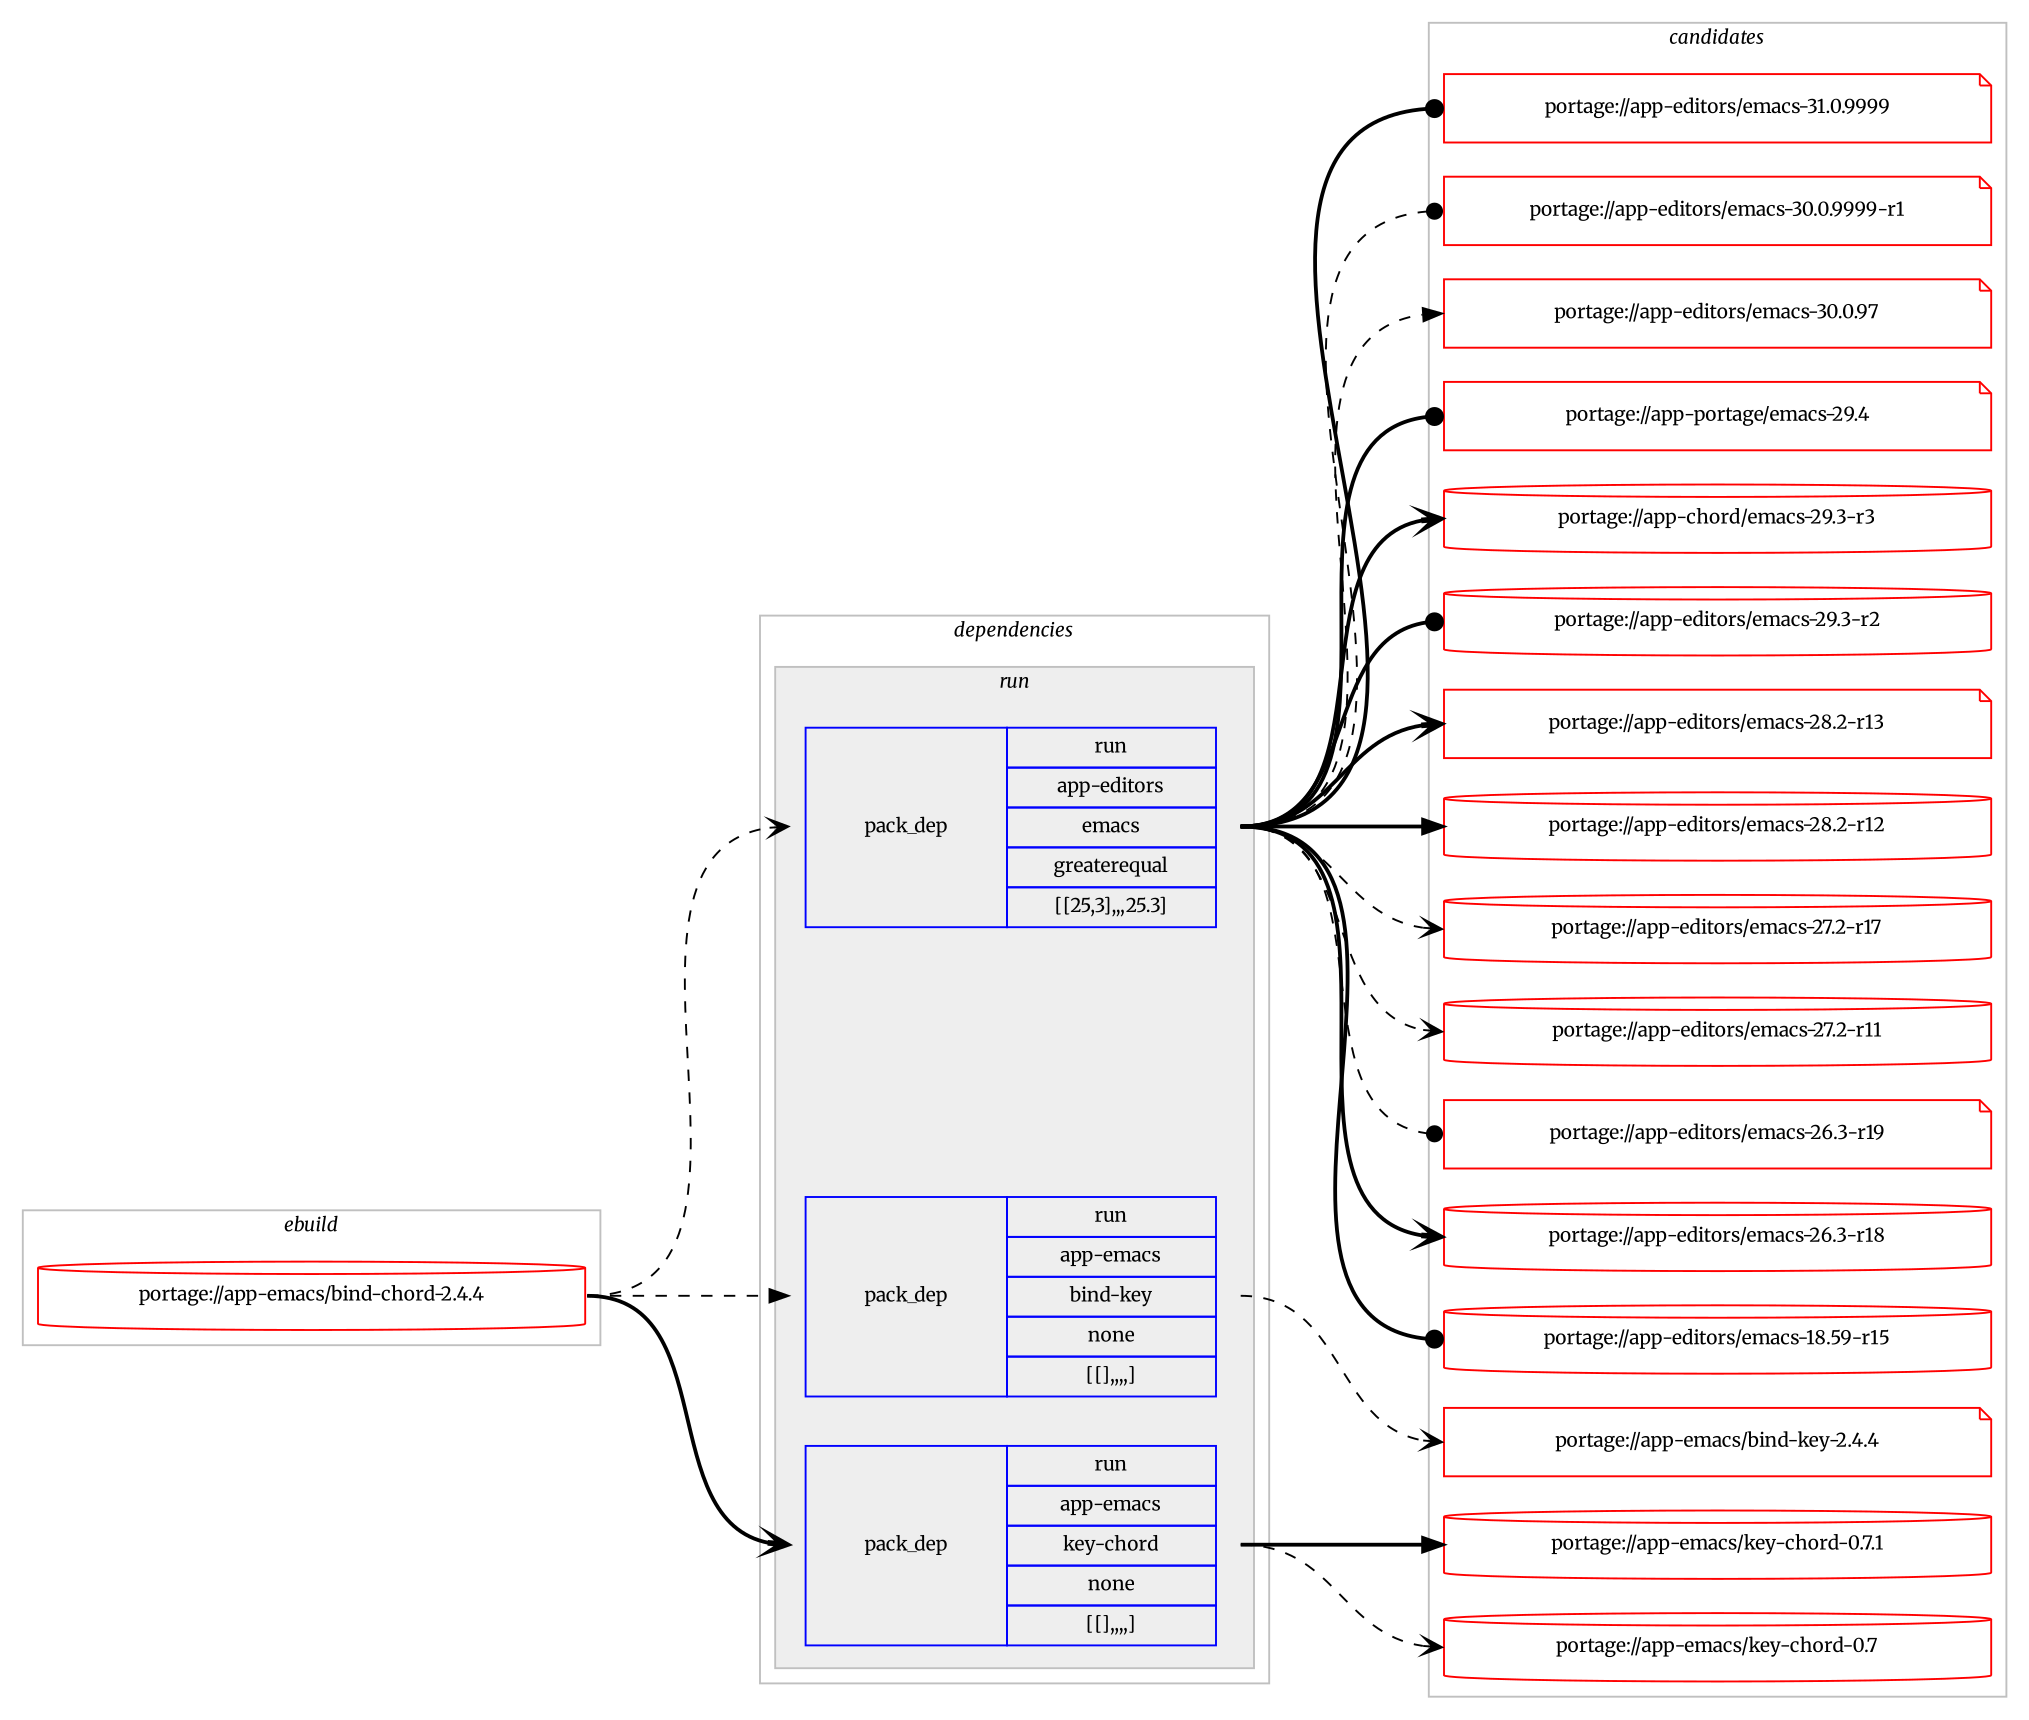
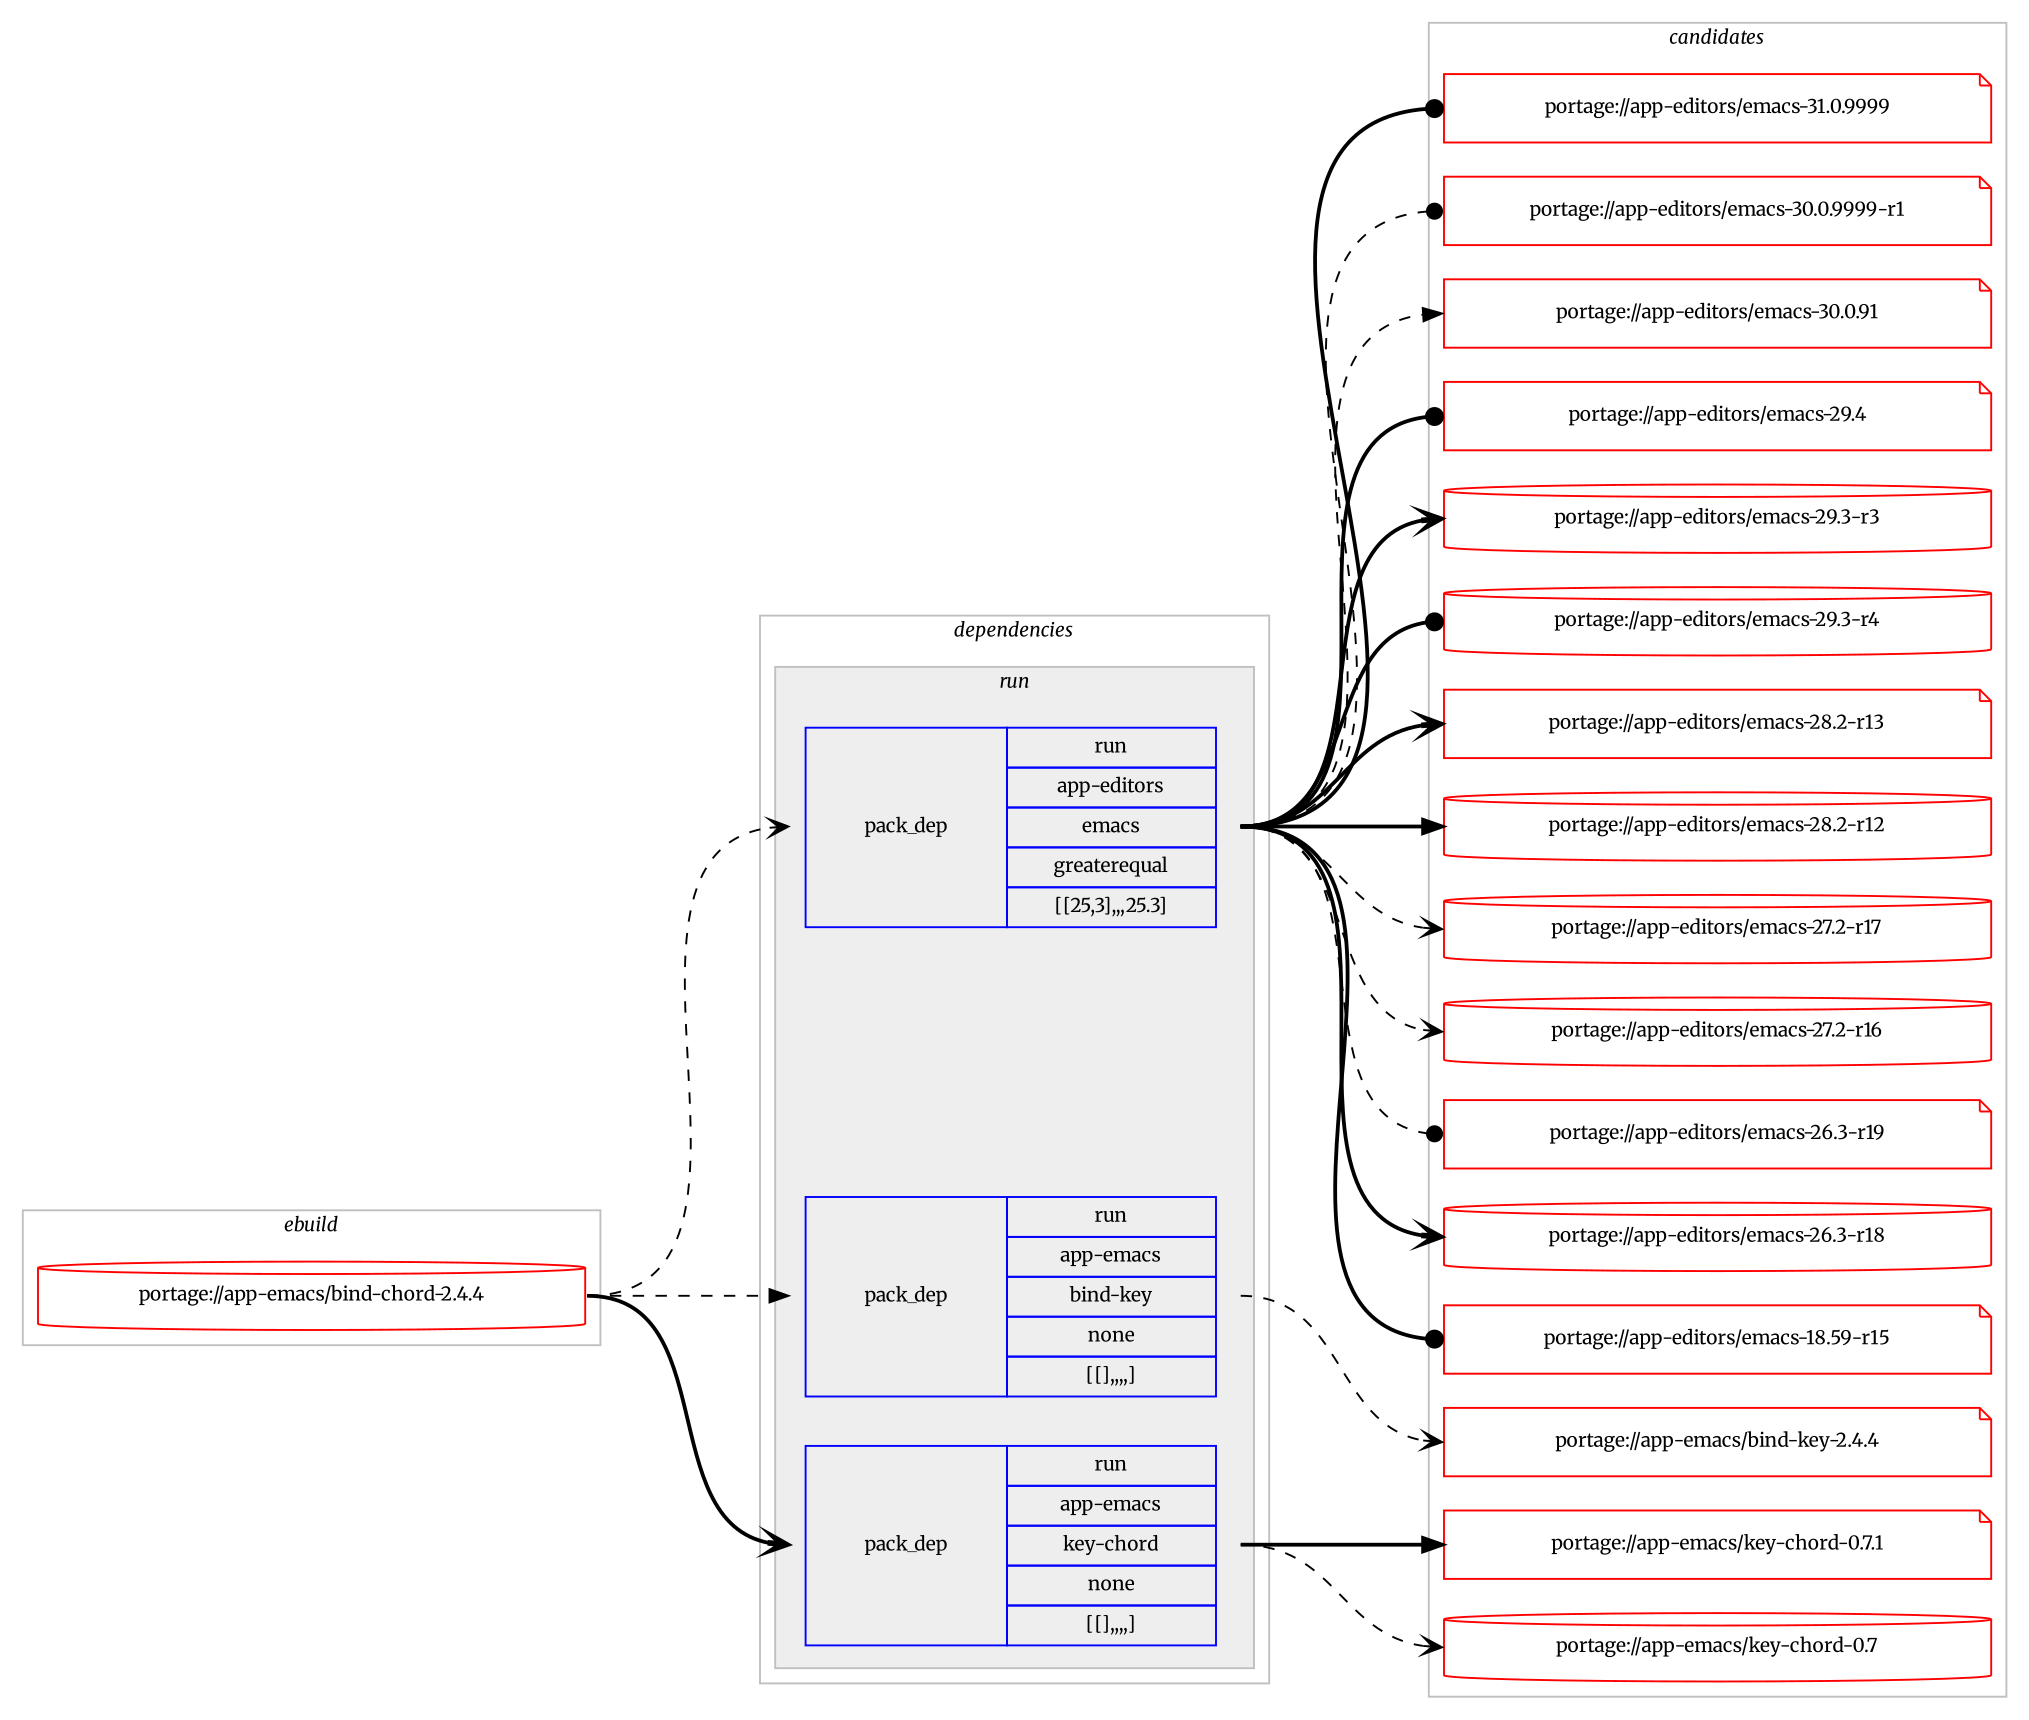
  digraph {
    compound=true
    concentrate=true
    fontname=Merriweather
    fontsize=10
    newrank=true
    rankdir=LR
    ranksep=1.5
    node [color=red fontname=Merriweather fontsize=10 shape=note]
    edge [arrowhead=vee fontname=Merriweather headport=w style=bold tailport=e weight=100]
    n1 [label="portage://app-emacs/bind-chord-2.4.4" shape=cylinder width=4]
    n2 [color=blue label=<<TABLE BORDER="0" CELLBORDER="1" CELLSPACING="0" CELLPADDING="4" WIDTH="220"><TR><TD ROWSPAN="6" CELLPADDING="30">pack_dep</TD></TR><TR><TD WIDTH="110">run</TD></TR><TR><TD>app-editors</TD></TR><TR><TD>emacs</TD></TR><TR><TD>greaterequal</TD></TR><TR><TD>[[25,3],,,25.3]</TD></TR></TABLE>> shape=none]
    n3 [color=blue label=<<TABLE BORDER="0" CELLBORDER="1" CELLSPACING="0" CELLPADDING="4" WIDTH="220"><TR><TD ROWSPAN="6" CELLPADDING="30">pack_dep</TD></TR><TR><TD WIDTH="110">run</TD></TR><TR><TD>app-emacs</TD></TR><TR><TD>bind-key</TD></TR><TR><TD>none</TD></TR><TR><TD>[[],,,,]</TD></TR></TABLE>> shape=none]
    n4 [color=blue label=<<TABLE BORDER="0" CELLBORDER="1" CELLSPACING="0" CELLPADDING="4" WIDTH="220"><TR><TD ROWSPAN="6" CELLPADDING="30">pack_dep</TD></TR><TR><TD WIDTH="110">run</TD></TR><TR><TD>app-emacs</TD></TR><TR><TD>key-chord</TD></TR><TR><TD>none</TD></TR><TR><TD>[[],,,,]</TD></TR></TABLE>> shape=none]
    n5 [label="portage://app-editors/emacs-31.0.9999" width=4]
    n6 [label="portage://app-editors/emacs-30.0.9999-r1" width=4]
-   n7 [label="portage://app-editors/emacs-30.0.97" width=4]
-   n8 [label="portage://app-portage/emacs-29.4" width=4]
-   n9 [label="portage://app-chord/emacs-29.3-r3" shape=cylinder width=4]
-   n10 [label="portage://app-editors/emacs-29.3-r2" shape=cylinder width=4]
+   n7 [label="portage://app-editors/emacs-30.0.91" width=4]
+   n8 [label="portage://app-editors/emacs-29.4" width=4]
+   n9 [label="portage://app-editors/emacs-29.3-r3" shape=cylinder width=4]
+   n10 [label="portage://app-editors/emacs-29.3-r4" shape=cylinder width=4]
    n11 [label="portage://app-editors/emacs-28.2-r13" width=4]
    n12 [label="portage://app-editors/emacs-28.2-r12" shape=cylinder width=4]
    n13 [label="portage://app-editors/emacs-27.2-r17" shape=cylinder width=4]
-   n14 [label="portage://app-editors/emacs-27.2-r11" shape=cylinder width=4]
+   n14 [label="portage://app-editors/emacs-27.2-r16" shape=cylinder width=4]
    n15 [label="portage://app-editors/emacs-26.3-r19" width=4]
    n16 [label="portage://app-editors/emacs-26.3-r18" shape=cylinder width=4]
-   n17 [label="portage://app-editors/emacs-18.59-r15" shape=cylinder width=4]
+   n17 [label="portage://app-editors/emacs-18.59-r15" width=4]
    n18 [label="portage://app-emacs/bind-key-2.4.4" width=4]
-   n19 [label="portage://app-emacs/key-chord-0.7.1" shape=cylinder width=4]
+   n19 [label="portage://app-emacs/key-chord-0.7.1" width=4]
    n20 [label="portage://app-emacs/key-chord-0.7" shape=cylinder width=4]
    subgraph cluster_1 {
      color=gray
      label=<<i>ebuild</i>>
      n1
    }
    subgraph cluster_2 {
      color=gray
      label=<<i>dependencies</i>>
      subgraph cluster_3 {
        color=gray
        fillcolor="#eeeeee"
        label=<<i>compile</i>>
        style=filled
      }
      subgraph cluster_4 {
        color=gray
        fillcolor="#eeeeee"
        label=<<i>compile and run</i>>
        style=filled
      }
      subgraph cluster_5 {
        color=gray
        fillcolor="#eeeeee"
        label=<<i>run</i>>
        style=filled
        subgraph sub_6 {
          color=gray
          fillcolor="#eeeeee"
          label=<<i>run</i>>
          style=filled
          n2
        }
        subgraph sub_7 {
          color=gray
          fillcolor="#eeeeee"
          label=<<i>run</i>>
          style=filled
          n3
        }
        subgraph sub_8 {
          color=gray
          fillcolor="#eeeeee"
          label=<<i>run</i>>
          style=filled
          n4
        }
      }
    }
    subgraph cluster_9 {
      color=gray
      label=<<i>candidates</i>>
      rank=same
      subgraph sub_10 {
        color=black
        label=<<i>candidates</i>>
        nodesep=1
        rank=same
        n5
        n6
        n7
        n8
        n9
        n10
        n11
        n12
        n13
        n14
        n15
        n16
        n17
      }
      subgraph sub_11 {
        color=black
        label=<<i>candidates</i>>
        nodesep=1
        rank=same
        n18
      }
      subgraph sub_12 {
        color=black
        label=<<i>candidates</i>>
        nodesep=1
        rank=same
        n19
        n20
      }
    }
    n1 -> n2 [style=dashed weight=20]
    n1 -> n3 [arrowhead=normal style=dashed weight=20]
    n1 -> n4 [weight=20]
    n2 -> n5 [arrowhead=dot]
    n2 -> n6 [arrowhead=dot style=dashed]
    n2 -> n7 [arrowhead=normal style=dashed]
    n2 -> n8 [arrowhead=dot]
    n2 -> n9
    n2 -> n10 [arrowhead=dot]
    n2 -> n11
    n2 -> n12 [arrowhead=normal]
    n2 -> n13 [style=dashed]
    n2 -> n14 [style=dashed]
    n2 -> n15 [arrowhead=dot style=dashed]
    n2 -> n16
    n2 -> n17 [arrowhead=dot]
    n3 -> n18 [style=dashed]
    n4 -> n19 [arrowhead=normal]
    n4 -> n20 [style=dashed]
  }
